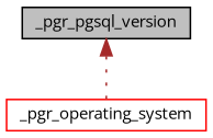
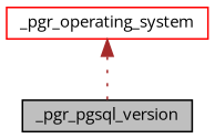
  digraph {
    rankdir=TB
    fontname="Open Sans"
    node [fontname="Open Sans" fontsize=10 shape=record style=filled]
    n1 [color=black fillcolor=grey75 fontcolor=black height=0.2 label=_pgr_pgsql_version width=0.4]
    n2 [color=red fillcolor=white height=0.2 label=_pgr_operating_system width=0.4]
-   n1 -> n2 [color=brown dir=back fontname="Open Sans" fontsize=10 labelfontname=Helvetica labelfontsize=10 style=dotted]
+   n2 -> n1 [color=brown dir=back fontname="Open Sans" fontsize=10 labelfontname=Helvetica labelfontsize=10 style=dotted]
  }
